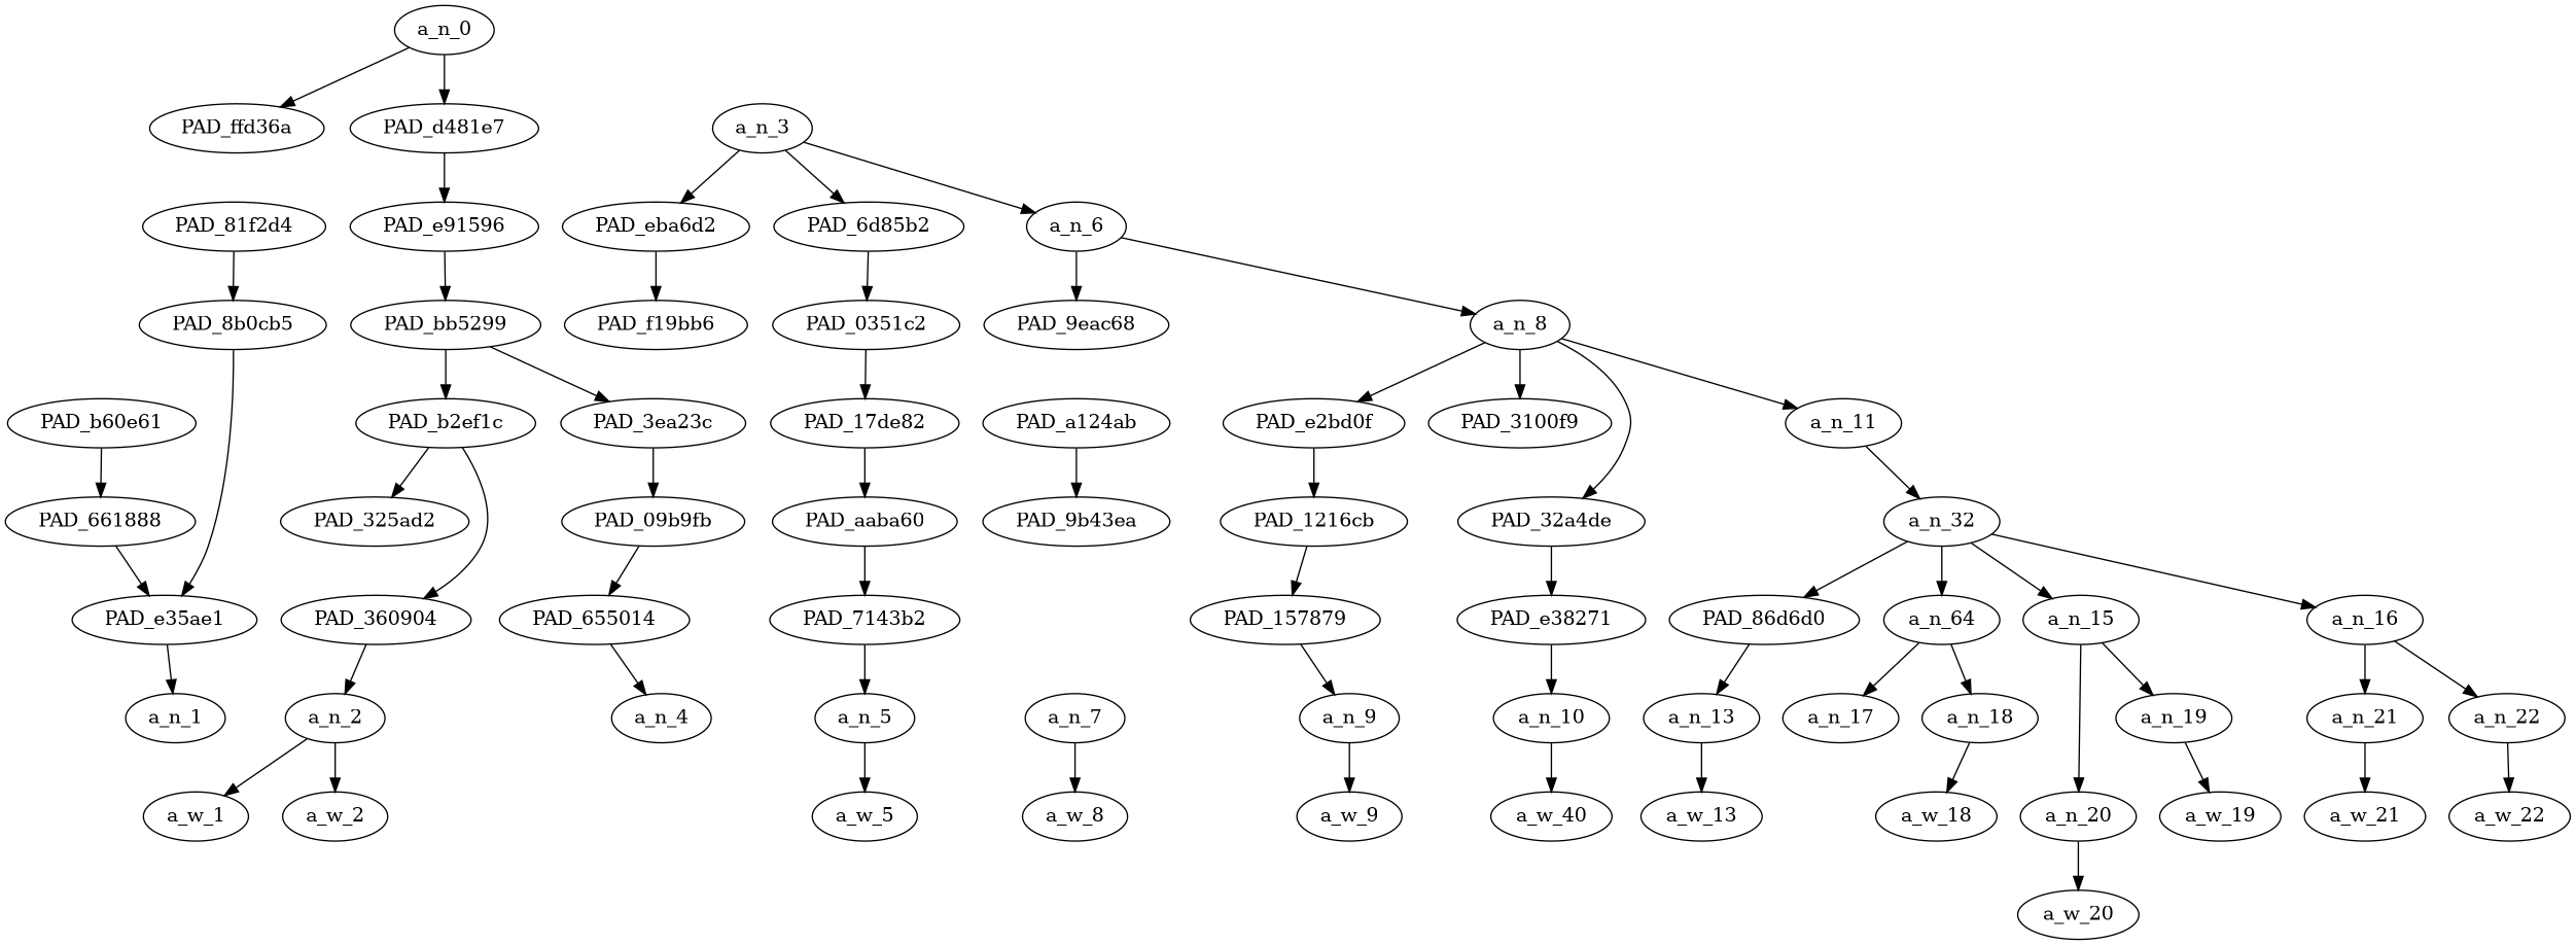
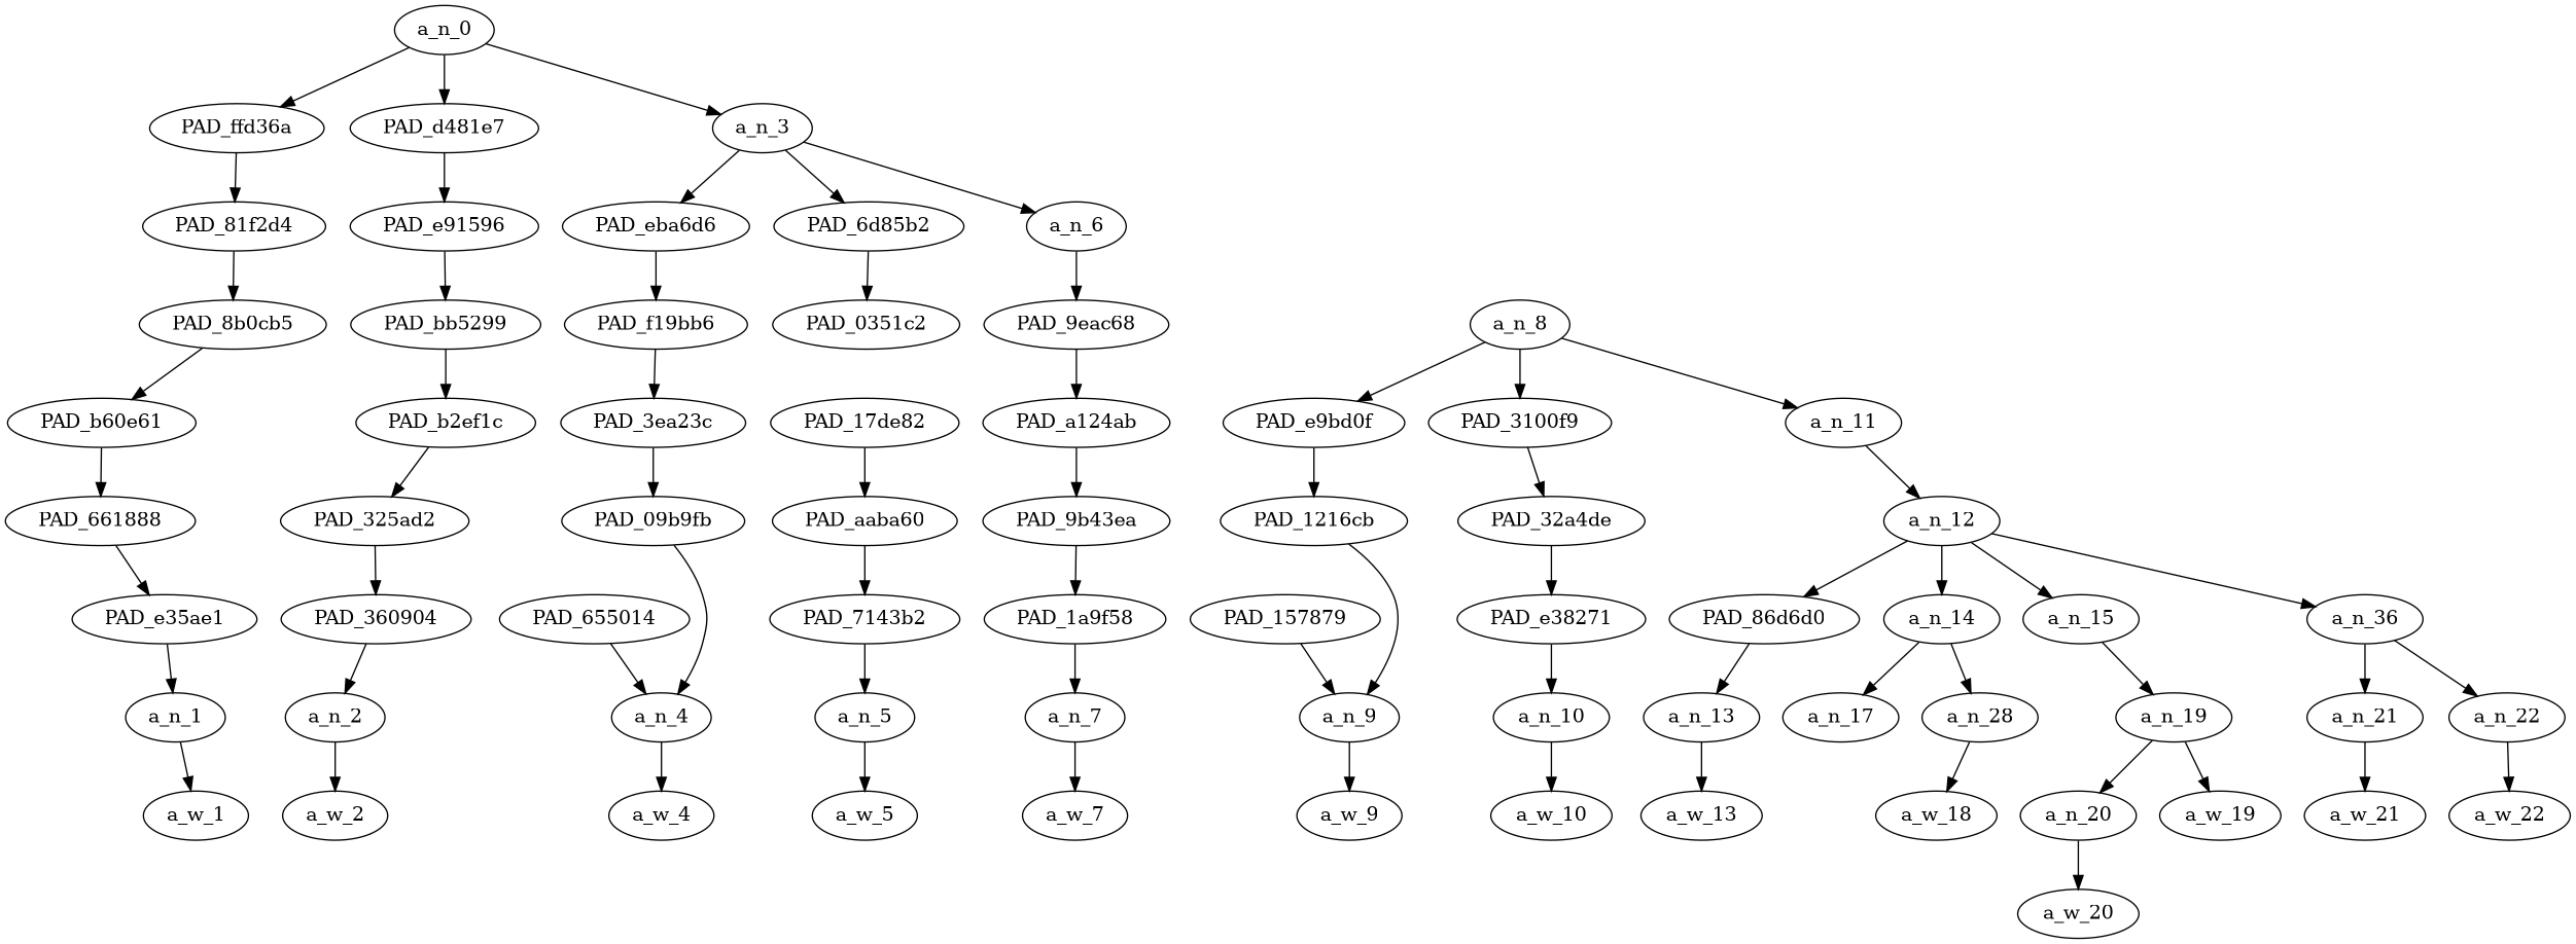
  strict digraph {
    node [div_dir=1 index=0 level=1 text_span="[0]" value=0.04423426]
    a_n_0 [level=8 text_span="[0, 1, 2, 3, 4, 5, 6, 7, 8, 9, 10, 11, 12, 13]" value=0.99999998]
    PAD_ffd36a [level=7]
    PAD_d481e7 [index=1 level=7 text_span="[1]" value=0.03980426]
    a_n_3 [index=2 level=7 text_span="[2, 3, 4, 5, 6, 7, 8, 9, 10, 11, 12, 13]" value=0.91575445]
    PAD_81f2d4 [level=6]
    PAD_e91596 [index=1 level=6 text_span="[1]" value=0.03980426]
-   PAD_eba6d6 [div_dir=-1 index=2 level=6 text_span="[2]" value=0.03687272 label=PAD_eba6d2]
+   PAD_eba6d6 [div_dir=-1 index=2 level=6 text_span="[2]" value=0.03687272]
    PAD_6d85b2 [index=3 level=6 text_span="[3]" value=0.04141439]
    a_n_6 [index=4 level=6 text_span="[4, 5, 6, 7, 8, 9, 10, 11, 12, 13]" value=0.83733830]
    PAD_8b0cb5 [level=5]
    PAD_bb5299 [index=1 level=5 text_span="[1]" value=0.03980426]
    PAD_f19bb6 [div_dir=-1 index=2 level=5 text_span="[2]" value=0.03687272]
    PAD_0351c2 [index=3 level=5 text_span="[3]" value=0.04141439]
    PAD_9eac68 [index=4 level=5 text_span="[4]" value=0.02753443]
    a_n_8 [index=5 level=5 text_span="[5, 6, 7, 8, 9, 10, 11, 12, 13]" value=0.80969461]
    PAD_b60e61 [level=4]
    PAD_661888 [level=3]
    n18 [label=PAD_e35ae1 level=2]
    a_n_1
    a_w_1 [div_dir=0 level=0 value="<user>"]
    PAD_b2ef1c [index=1 level=4 text_span="[1]" value=0.03980426]
    PAD_325ad2 [index=1 level=3 text_span="[1]" value=0.03980426]
    PAD_360904 [index=1 level=2 text_span="[1]" value=0.03980426]
    a_n_2 [index=1 text_span="[1]" value=0.03980426]
    a_w_2 [div_dir=0 index=1 level=0 text_span="[1]" value=he]
    PAD_3ea23c [div_dir=-1 index=2 level=4 text_span="[2]" value=0.03687272]
    PAD_17de82 [index=3 level=4 text_span="[3]" value=0.04141439]
    PAD_a124ab [index=4 level=4 text_span="[4]" value=0.02753443]
-   PAD_e9bd0f [div_dir=-1 index=5 level=4 text_span="[5]" value=0.03136408 label=PAD_e2bd0f]
+   PAD_e9bd0f [div_dir=-1 index=5 level=4 text_span="[5]" value=0.03136408]
    PAD_3100f9 [div_dir=-1 index=6 level=4 text_span="[6]" value=0.04652351]
    a_n_11 [index=7 level=4 text_span="[7, 8, 9, 10, 11, 12, 13]" value=0.73170053]
    PAD_09b9fb [div_dir=-1 index=2 level=3 text_span="[2]" value=0.03687272]
    PAD_655014 [div_dir=-1 index=2 level=2 text_span="[2]" value=0.03687272]
    a_n_4 [div_dir=-1 index=2 text_span="[2]" value=0.03687272]
+   a_w_4 [div_dir=0 index=2 level=0 text_span="[2]" value=will]
    PAD_aaba60 [index=3 level=3 text_span="[3]" value=0.04141439]
    PAD_7143b2 [index=3 level=2 text_span="[3]" value=0.04141439]
    a_n_5 [index=3 text_span="[3]" value=0.04141439]
    a_w_5 [div_dir=0 index=3 level=0 text_span="[3]" value=probably]
    PAD_9b43ea [index=4 level=3 text_span="[4]" value=0.02753443]
    PAD_1216cb [div_dir=-1 index=5 level=3 text_span="[5]" value=0.03136408]
    PAD_32a4de [div_dir=-1 index=6 level=3 text_span="[6]" value=0.04652351]
-   a_n_12 [index=7 level=3 text_span="[7, 8, 9, 10, 11, 12, 13]" value=0.73157372 label=a_n_32]
+   a_n_12 [index=7 level=3 text_span="[7, 8, 9, 10, 11, 12, 13]" value=0.73157372]
+   PAD_1a9f58 [index=4 level=2 text_span="[4]" value=0.02753443]
    a_n_7 [index=4 text_span="[4]" value=0.02753443]
-   a_w_7 [div_dir=0 index=4 level=0 text_span="[4]" value=be label=a_w_8]
+   a_w_7 [div_dir=0 index=4 level=0 text_span="[4]" value=be]
    PAD_157879 [div_dir=-1 index=5 level=2 text_span="[5]" value=0.03136408]
    PAD_e38271 [div_dir=-1 index=6 level=2 text_span="[6]" value=0.04652351]
    PAD_86d6d0 [index=7 level=2 text_span="[7]" value=0.05950570]
-   a_n_14 [index=8 level=2 text_span="[8, 9]" value=0.21176028 label=a_n_64]
+   a_n_14 [index=8 level=2 text_span="[8, 9]" value=0.21176028]
    a_n_15 [index=9 level=2 text_span="[10, 11]" value=0.24325662]
-   a_n_16 [div_dir=-1 index=10 level=2 text_span="[12, 13]" value=0.21692431]
+   a_n_16 [div_dir=-1 index=10 level=2 text_span="[12, 13]" value=0.21692431 label=a_n_36]
    a_n_9 [div_dir=-1 index=5 text_span="[5]" value=0.03136408]
    a_w_9 [div_dir=0 index=5 level=0 text_span="[5]" value=too]
    a_n_10 [div_dir=-1 index=6 text_span="[6]" value=0.04652351]
-   a_w_10 [div_dir=0 index=6 level=0 text_span="[6]" value=busy label=a_w_40]
+   a_w_10 [div_dir=0 index=6 level=0 text_span="[6]" value=busy]
    a_n_13 [index=7 text_span="[7]" value=0.05950570]
    a_n_17 [index=8 text_span="[8]" value=0.04250815]
-   a_n_18 [index=9 text_span="[9]" value=0.16908884]
+   a_n_18 [index=9 text_span="[9]" value=0.16908884 label=a_n_28]
    a_n_19 [index=10 text_span="[10]" value=0.04705144]
    a_n_20 [index=11 text_span="[11]" value=0.19597229]
    a_n_21 [index=12 text_span="[12]" value=0.04687903]
    a_n_22 [div_dir=-1 index=13 text_span="[13]" value=0.16988497]
    a_w_13 [div_dir=0 index=7 level=0 text_span="[7]" value=selling]
    a_w_18 [div_dir=0 index=9 level=0 text_span="[9]" value=undies]
    a_w_19 [div_dir=0 index=10 level=0 text_span="[10]" value=to]
    a_w_20 [div_dir=0 index=11 level=0 text_span="[11]" value=nazis]
    a_w_21 [div_dir=0 index=12 level=0 text_span="[12]" value=on]
    a_w_22 [div_dir=0 index=13 level=0 text_span="[13]" value=ebay]
    a_n_0 -> PAD_ffd36a
    a_n_0 -> PAD_d481e7
+   a_n_0 -> a_n_3
+   PAD_ffd36a -> PAD_81f2d4
    PAD_d481e7 -> PAD_e91596
    a_n_3 -> PAD_eba6d6
    a_n_3 -> PAD_6d85b2
    a_n_3 -> a_n_6
    PAD_81f2d4 -> PAD_8b0cb5
    PAD_e91596 -> PAD_bb5299
    PAD_eba6d6 -> PAD_f19bb6
    PAD_6d85b2 -> PAD_0351c2
    a_n_6 -> PAD_9eac68
-   a_n_6 -> a_n_8
-   PAD_8b0cb5 -> n18
+   PAD_8b0cb5 -> PAD_b60e61
    PAD_bb5299 -> PAD_b2ef1c
-   PAD_bb5299 -> PAD_3ea23c
-   PAD_0351c2 -> PAD_17de82
+   PAD_f19bb6 -> PAD_3ea23c
+   PAD_9eac68 -> PAD_a124ab
    a_n_8 -> PAD_e9bd0f
    a_n_8 -> PAD_3100f9
    a_n_8 -> a_n_11
    PAD_b60e61 -> PAD_661888
    PAD_661888 -> n18
    n18 -> a_n_1
-   a_n_2 -> a_w_1
+   a_n_1 -> a_w_1
    PAD_b2ef1c -> PAD_325ad2
-   PAD_b2ef1c -> PAD_360904
+   PAD_325ad2 -> PAD_360904
    PAD_360904 -> a_n_2
    a_n_2 -> a_w_2
    PAD_3ea23c -> PAD_09b9fb
    PAD_17de82 -> PAD_aaba60
    PAD_a124ab -> PAD_9b43ea
    PAD_e9bd0f -> PAD_1216cb
-   a_n_8 -> PAD_32a4de
+   PAD_3100f9 -> PAD_32a4de
    a_n_11 -> a_n_12
-   PAD_09b9fb -> PAD_655014
+   PAD_09b9fb -> a_n_4
    PAD_655014 -> a_n_4
+   a_n_4 -> a_w_4
    PAD_aaba60 -> PAD_7143b2
    PAD_7143b2 -> a_n_5
    a_n_5 -> a_w_5
-   PAD_1216cb -> PAD_157879
+   PAD_9b43ea -> PAD_1a9f58
+   PAD_1216cb -> a_n_9
    PAD_32a4de -> PAD_e38271
    a_n_12 -> PAD_86d6d0
    a_n_12 -> a_n_14
    a_n_12 -> a_n_15
    a_n_12 -> a_n_16
+   PAD_1a9f58 -> a_n_7
    a_n_7 -> a_w_7
    PAD_157879 -> a_n_9
    PAD_e38271 -> a_n_10
    PAD_86d6d0 -> a_n_13
    a_n_14 -> a_n_17
    a_n_14 -> a_n_18
    a_n_15 -> a_n_19
-   a_n_15 -> a_n_20
+   a_n_19 -> a_n_20
    a_n_16 -> a_n_21
    a_n_16 -> a_n_22
    a_n_9 -> a_w_9
    a_n_10 -> a_w_10
    a_n_13 -> a_w_13
    a_n_18 -> a_w_18
    a_n_19 -> a_w_19
    a_n_20 -> a_w_20
    a_n_21 -> a_w_21
    a_n_22 -> a_w_22
  }
